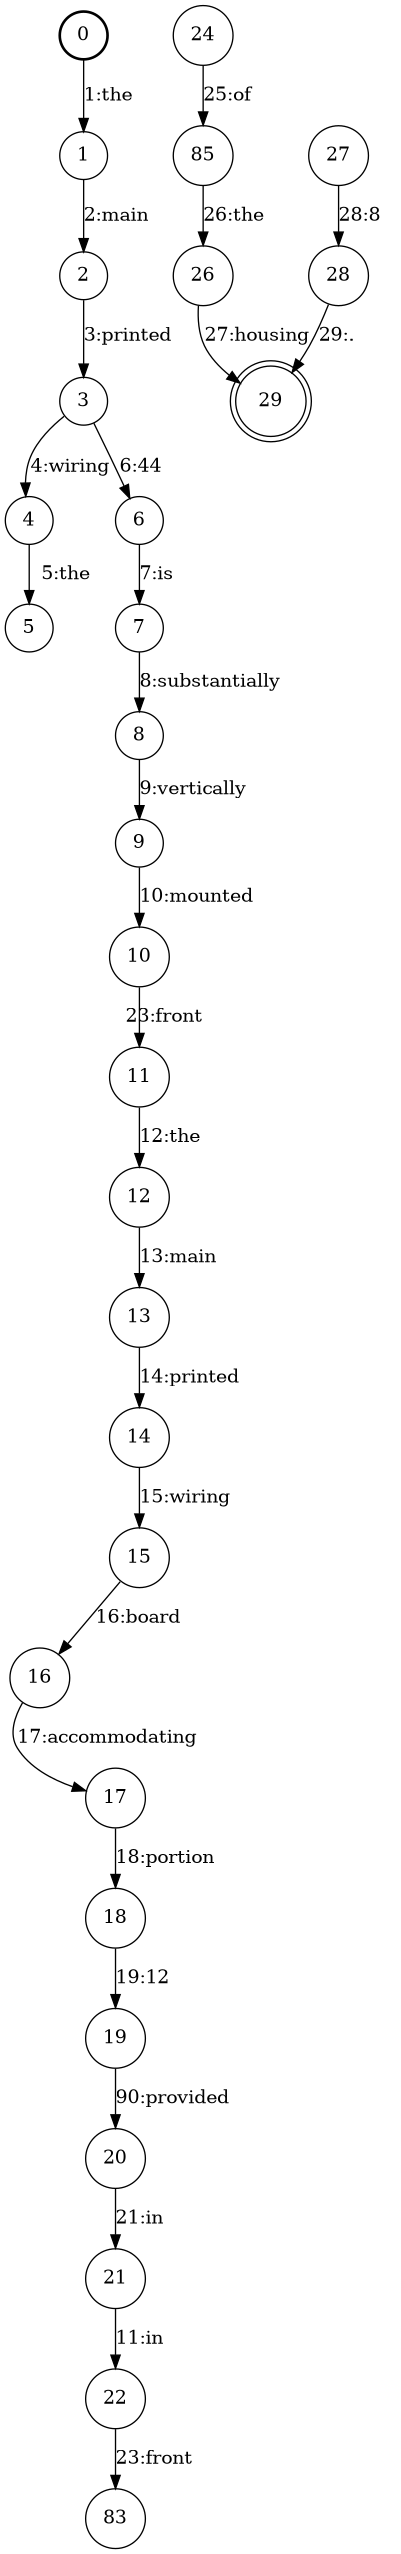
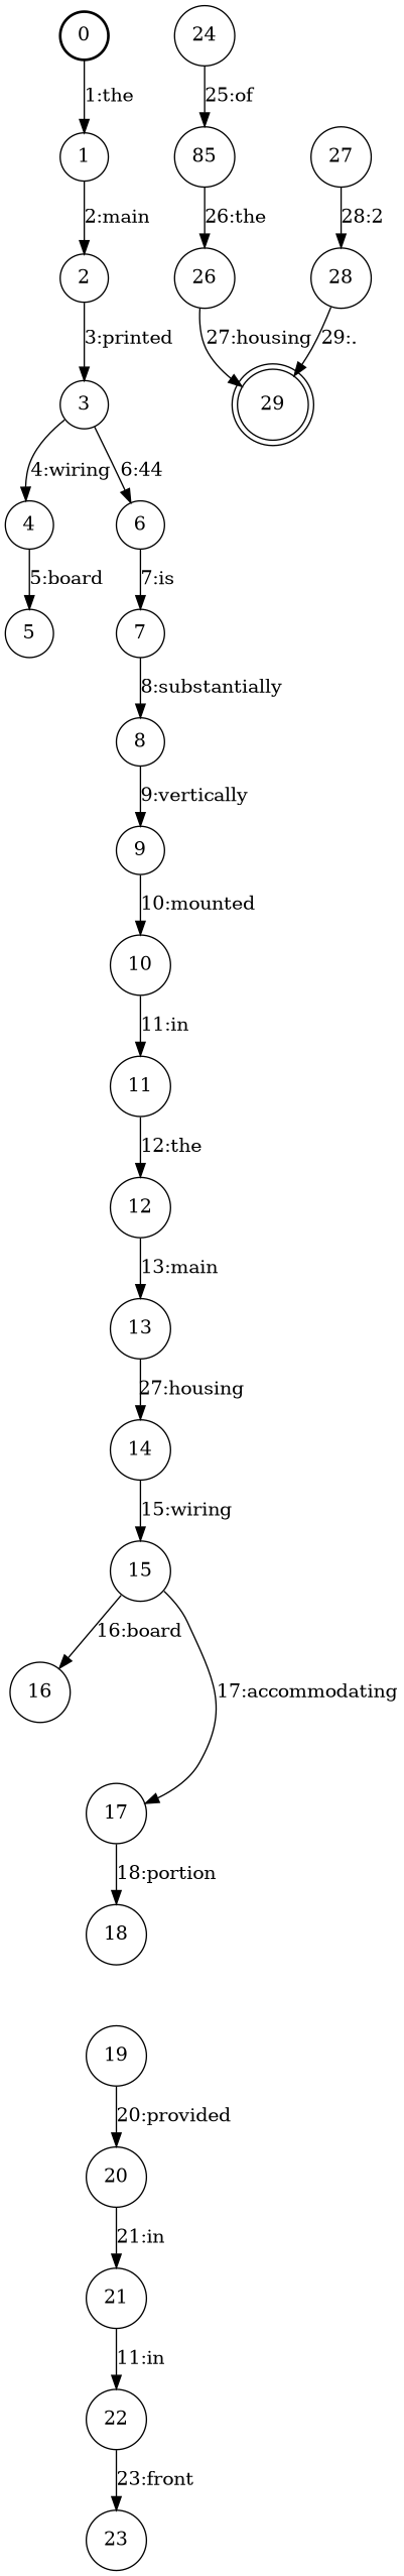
  digraph {
    nodesep=0.25
    rankdir=TB
    ranksep=0.4
    node [fontsize=14 shape=circle style=solid]
    edge [fontsize=14]
    n1 [label=0 style=bold]
    n2 [label=1]
    n3 [label=2]
    n4 [label=3]
    n5 [label=4]
    n6 [label=6]
    n7 [label=5]
    n8 [label=7]
    n9 [label=8]
    n10 [label=9]
    n11 [label=10]
    n12 [label=11]
    n13 [label=12]
    n14 [label=13]
    n15 [label=14]
    n16 [label=15]
    n17 [label=16]
    n18 [label=17]
    n19 [label=18]
    n20 [label=19]
    n21 [label=20]
    n22 [label=21]
    n23 [label=22]
-   n24 [label=83]
+   n24 [label=23]
    n25 [label=24]
    n26 [label=85]
    n27 [label=26]
    n28 [label=29 shape=doublecircle]
    n29 [label=27]
    n30 [label=28]
    n1 -> n2 [label="1:the"]
    n2 -> n3 [label="2:main"]
    n3 -> n4 [label="3:printed"]
    n4 -> n5 [label="4:wiring"]
    n4 -> n6 [label="6:44"]
-   n5 -> n7 [label="5:the"]
+   n5 -> n7 [label="5:board"]
    n6 -> n8 [label="7:is"]
    n8 -> n9 [label="8:substantially"]
    n9 -> n10 [label="9:vertically"]
    n10 -> n11 [label="10:mounted"]
-   n11 -> n12 [label="23:front"]
+   n11 -> n12 [label="11:in"]
    n12 -> n13 [label="12:the"]
    n13 -> n14 [label="13:main"]
-   n14 -> n15 [label="14:printed"]
+   n14 -> n15 [label="27:housing"]
    n15 -> n16 [label="15:wiring"]
    n16 -> n17 [label="16:board"]
-   n17 -> n18 [label="17:accommodating"]
+   n16 -> n18 [label="17:accommodating"]
    n18 -> n19 [label="18:portion"]
-   n19 -> n20 [label="19:12"]
-   n20 -> n21 [label="90:provided"]
+   n20 -> n21 [label="20:provided"]
    n21 -> n22 [label="21:in"]
    n22 -> n23 [label="11:in"]
    n23 -> n24 [label="23:front"]
    n25 -> n26 [label="25:of"]
    n26 -> n27 [label="26:the"]
    n27 -> n28 [label="27:housing"]
-   n29 -> n30 [label="28:8"]
+   n29 -> n30 [label="28:2"]
    n30 -> n28 [label="29:."]
  }
